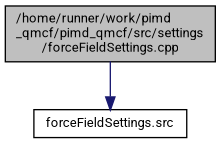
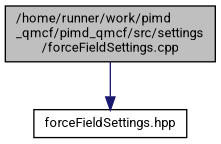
  digraph {
    fontname=Roboto
    node [color=black fontname=Roboto fontsize=10 shape=record style=filled]
    n1 [fillcolor=grey75 fontcolor=black height=0.2 label="/home/runner/work/pimd\l_qmcf/pimd_qmcf/src/settings\l/forceFieldSettings.cpp" width=0.4]
-   n2 [fillcolor=white height=0.2 label="forceFieldSettings.src" width=0.4]
+   n2 [fillcolor=white height=0.2 label="forceFieldSettings.hpp" width=0.4]
    n1 -> n2 [color=midnightblue fontname=Roboto fontsize=10 labelfontname=Helvetica labelfontsize=10 style=solid]
  }
